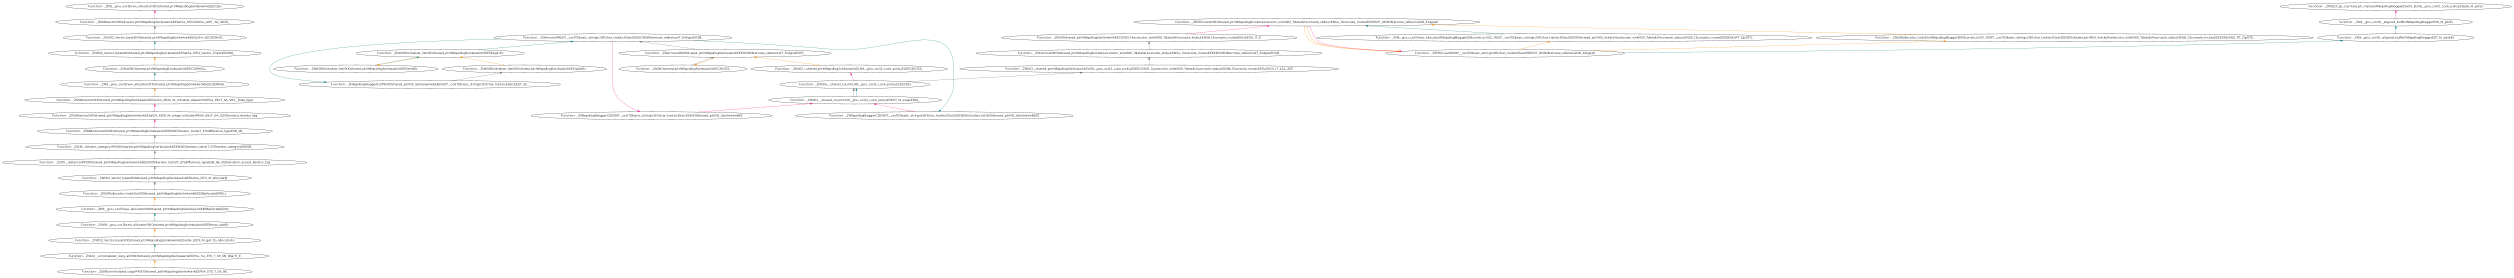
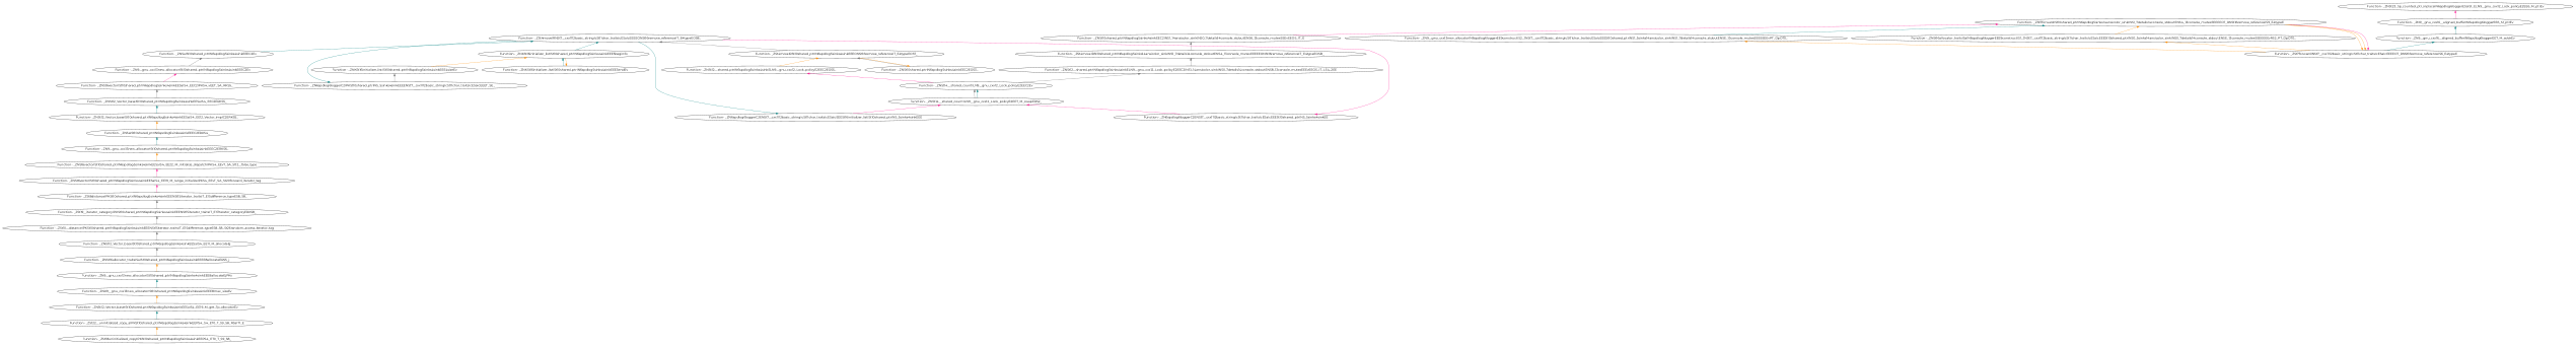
  digraph {
    fontname=Montserrat
    node [fontname=Montserrat]
    edge [dir=back color=darkorange fontname=Montserrat]
    "Function- _ZSt22__uninitialized_copy_aIPKSt10shared_ptrIN6spdlog5sinks4sinkEEPS4_S4_ET0_T_S9_S8_RSaIT1_E"
    "Function- _ZSt18uninitialized_copyIPKSt10shared_ptrIN6spdlog5sinks4sinkEEPS4_ET0_T_S9_S8_"
    "Function- _ZNSt12_Vector_baseISt10shared_ptrIN6spdlog5sinks4sinkEESaIS4_EE19_M_get_Tp_allocatorEv"
    "Function- _ZNK9__gnu_cxx13new_allocatorISt10shared_ptrIN6spdlog5sinks4sinkEEE8max_sizeEv"
    "Function- _ZN9__gnu_cxx13new_allocatorISt10shared_ptrIN6spdlog5sinks4sinkEEE8allocateEjPKv"
    "Function- _ZNSt16allocator_traitsISaISt10shared_ptrIN6spdlog5sinks4sinkEEEE8allocateERS5_j"
    "Function- _ZNSt12_Vector_baseISt10shared_ptrIN6spdlog5sinks4sinkEESaIS4_EE11_M_allocateEj"
    "Function- _ZSt10__distanceIPKSt10shared_ptrIN6spdlog5sinks4sinkEEENSt15iterator_traitsIT_E15difference_typeES8_S8_St26random_access_iterator_tag"
    "Function- _ZSt19__iterator_categoryIPKSt10shared_ptrIN6spdlog5sinks4sinkEEENSt15iterator_traitsIT_E17iterator_categoryERKS8_"
    "Function- _ZSt8distanceIPKSt10shared_ptrIN6spdlog5sinks4sinkEEENSt15iterator_traitsIT_E15difference_typeES8_S8_"
    "Function- _ZNSt6vectorISt10shared_ptrIN6spdlog5sinks4sinkEESaIS4_EE19_M_range_initializeIPKS4_EEvT_SA_St20forward_iterator_tag"
    "Function- _ZNSt6vectorISt10shared_ptrIN6spdlog5sinks4sinkEESaIS4_EE22_M_initialize_dispatchIPKS4_EEvT_SA_St12__false_type"
    "Function- _ZN9__gnu_cxx13new_allocatorISt10shared_ptrIN6spdlog5sinks4sinkEEEC2ERKS6_"
    "Function- _ZNSaISt10shared_ptrIN6spdlog5sinks4sinkEEEC2ERKS4_"
    "Function- _ZNSt12_Vector_baseISt10shared_ptrIN6spdlog5sinks4sinkEESaIS4_EE12_Vector_implC2ERKS5_"
    "Function- _ZNSt12_Vector_baseISt10shared_ptrIN6spdlog5sinks4sinkEESaIS4_EEC2ERKS5_"
    "Function- _ZNSt6vectorISt10shared_ptrIN6spdlog5sinks4sinkEESaIS4_EEC2IPKS4_vEET_SA_RKS5_"
    "Function- _ZN9__gnu_cxx13new_allocatorISt10shared_ptrIN6spdlog5sinks4sinkEEEC2Ev"
+   "Function- _ZNSaISt10shared_ptrIN6spdlog5sinks4sinkEEEC2Ev"
    "Function- _ZSt4moveIRNSt7__cxx1112basic_stringIcSt11char_traitsIcESaIcEEEEONSt16remove_referenceIT_E4typeEOS8_"
    "Function- _ZNKSt16initializer_listISt10shared_ptrIN6spdlog5sinks4sinkEEE5beginEv"
    "Function- _ZSt4moveIRSt10shared_ptrIN6spdlog5sinks4sinkEEEONSt16remove_referenceIT_E4typeEOS7_"
    "Function- _ZN6spdlog6loggerC2IPKSt10shared_ptrINS_5sinks4sinkEEEENSt7__cxx1112basic_stringIcSt11char_traitsIcESaIcEEET_SE_"
    "Function- _ZNKSt16initializer_listISt10shared_ptrIN6spdlog5sinks4sinkEEE4sizeEv"
    "Function- _ZNKSt16initializer_listISt10shared_ptrIN6spdlog5sinks4sinkEEE3endEv"
    "Function- _ZN6spdlog6loggerC2ENSt7__cxx1112basic_stringIcSt11char_traitsIcESaIcEEESt16initializer_listISt10shared_ptrINS_5sinks4sinkEEE"
    "Function- _ZNSt14__shared_countILN9__gnu_cxx12_Lock_policyE2EE7_M_swapERS2_"
    "Function- _ZN6spdlog6loggerC2ENSt7__cxx1112basic_stringIcSt11char_traitsIcESaIcEEESt10shared_ptrINS_5sinks4sinkEE"
    "Function- _ZNSt14__shared_countILN9__gnu_cxx12_Lock_policyE2EEC2Ev"
    "Function- _ZNSt12__shared_ptrIN6spdlog5sinks4sinkELN9__gnu_cxx12_Lock_policyE2EEC2EOS5_"
    "Function- _ZNSt10shared_ptrIN6spdlog5sinks4sinkEEC2EOS3_"
    "Function- _ZNSt12__shared_ptrIN6spdlog5sinks4sinkELN9__gnu_cxx12_Lock_policyE2EEC2INS1_14ansicolor_sinkINS0_7details14console_stdoutENS8_13console_mutexEEEvEEOS_IT_LS4_2EE"
    "Function- _ZSt4moveIRSt10shared_ptrIN6spdlog5sinks14ansicolor_sinkINS1_7details14console_stdoutENS4_13console_mutexEEEEEONSt16remove_referenceIT_E4typeEOSB_"
    "Function- _ZNSt10shared_ptrIN6spdlog5sinks4sinkEEC2INS1_14ansicolor_sinkINS0_7details14console_stdoutENS6_13console_mutexEEEvEEOS_IT_E"
    "Function- _ZSt7forwardISt10shared_ptrIN6spdlog5sinks14ansicolor_sinkINS1_7details14console_stdoutENS4_13console_mutexEEEEEOT_RNSt16remove_referenceIS9_E4typeE"
    "Function- _ZN9__gnu_cxx13new_allocatorIN6spdlog6loggerEE9constructIS2_JNSt7__cxx1112basic_stringIcSt11char_traitsIcESaIcEEESt10shared_ptrINS1_5sinks14ansicolor_sinkINS1_7details14console_stdoutENSE_13console_mutexEEEEEEEvPT_DpOT0_"
    "Function- _ZNSt16allocator_traitsISaIN6spdlog6loggerEEE9constructIS1_JNSt7__cxx1112basic_stringIcSt11char_traitsIcESaIcEEESt10shared_ptrINS0_5sinks14ansicolor_sinkINS0_7details14console_stdoutENSE_13console_mutexEEEEEEEvRS2_PT_DpOT0_"
    "Function- _ZSt7forwardINSt7__cxx1112basic_stringIcSt11char_traitsIcESaIcEEEEOT_RNSt16remove_referenceIS6_E4typeE"
    "Function- _ZN9__gnu_cxx16__aligned_bufferIN6spdlog6loggerEE7_M_addrEv"
    "Function- _ZN9__gnu_cxx16__aligned_bufferIN6spdlog6loggerEE6_M_ptrEv"
    "Function- _ZNSt23_Sp_counted_ptr_inplaceIN6spdlog6loggerESaIS1_ELN9__gnu_cxx12_Lock_policyE2EE6_M_ptrEv"
    "Function- _ZSt22__uninitialized_copy_aIPKSt10shared_ptrIN6spdlog5sinks4sinkEEPS4_S4_ET0_T_S9_S8_RSaIT1_E" -> "Function- _ZSt18uninitialized_copyIPKSt10shared_ptrIN6spdlog5sinks4sinkEEPS4_ET0_T_S9_S8_"
    "Function- _ZNSt12_Vector_baseISt10shared_ptrIN6spdlog5sinks4sinkEESaIS4_EE19_M_get_Tp_allocatorEv" -> "Function- _ZSt22__uninitialized_copy_aIPKSt10shared_ptrIN6spdlog5sinks4sinkEEPS4_S4_ET0_T_S9_S8_RSaIT1_E" [color=teal]
    "Function- _ZNK9__gnu_cxx13new_allocatorISt10shared_ptrIN6spdlog5sinks4sinkEEE8max_sizeEv" -> "Function- _ZNSt12_Vector_baseISt10shared_ptrIN6spdlog5sinks4sinkEESaIS4_EE19_M_get_Tp_allocatorEv"
    "Function- _ZN9__gnu_cxx13new_allocatorISt10shared_ptrIN6spdlog5sinks4sinkEEE8allocateEjPKv" -> "Function- _ZNK9__gnu_cxx13new_allocatorISt10shared_ptrIN6spdlog5sinks4sinkEEE8max_sizeEv" [color=teal]
    "Function- _ZNSt16allocator_traitsISaISt10shared_ptrIN6spdlog5sinks4sinkEEEE8allocateERS5_j" -> "Function- _ZN9__gnu_cxx13new_allocatorISt10shared_ptrIN6spdlog5sinks4sinkEEE8allocateEjPKv"
    "Function- _ZNSt12_Vector_baseISt10shared_ptrIN6spdlog5sinks4sinkEESaIS4_EE11_M_allocateEj" -> "Function- _ZNSt16allocator_traitsISaISt10shared_ptrIN6spdlog5sinks4sinkEEEE8allocateERS5_j" [color=gray40]
    "Function- _ZSt10__distanceIPKSt10shared_ptrIN6spdlog5sinks4sinkEEENSt15iterator_traitsIT_E15difference_typeES8_S8_St26random_access_iterator_tag" -> "Function- _ZNSt12_Vector_baseISt10shared_ptrIN6spdlog5sinks4sinkEESaIS4_EE11_M_allocateEj" [color=gray40]
    "Function- _ZSt19__iterator_categoryIPKSt10shared_ptrIN6spdlog5sinks4sinkEEENSt15iterator_traitsIT_E17iterator_categoryERKS8_" -> "Function- _ZSt10__distanceIPKSt10shared_ptrIN6spdlog5sinks4sinkEEENSt15iterator_traitsIT_E15difference_typeES8_S8_St26random_access_iterator_tag" [color=gray40]
    "Function- _ZSt8distanceIPKSt10shared_ptrIN6spdlog5sinks4sinkEEENSt15iterator_traitsIT_E15difference_typeES8_S8_" -> "Function- _ZSt19__iterator_categoryIPKSt10shared_ptrIN6spdlog5sinks4sinkEEENSt15iterator_traitsIT_E17iterator_categoryERKS8_" [color=gray40]
    "Function- _ZNSt6vectorISt10shared_ptrIN6spdlog5sinks4sinkEESaIS4_EE19_M_range_initializeIPKS4_EEvT_SA_St20forward_iterator_tag" -> "Function- _ZSt8distanceIPKSt10shared_ptrIN6spdlog5sinks4sinkEEENSt15iterator_traitsIT_E15difference_typeES8_S8_" [color=deeppink]
    "Function- _ZNSt6vectorISt10shared_ptrIN6spdlog5sinks4sinkEESaIS4_EE22_M_initialize_dispatchIPKS4_EEvT_SA_St12__false_type" -> "Function- _ZNSt6vectorISt10shared_ptrIN6spdlog5sinks4sinkEESaIS4_EE19_M_range_initializeIPKS4_EEvT_SA_St20forward_iterator_tag" [color=deeppink]
    "Function- _ZN9__gnu_cxx13new_allocatorISt10shared_ptrIN6spdlog5sinks4sinkEEEC2ERKS6_" -> "Function- _ZNSt6vectorISt10shared_ptrIN6spdlog5sinks4sinkEESaIS4_EE22_M_initialize_dispatchIPKS4_EEvT_SA_St12__false_type"
    "Function- _ZNSaISt10shared_ptrIN6spdlog5sinks4sinkEEEC2ERKS4_" -> "Function- _ZN9__gnu_cxx13new_allocatorISt10shared_ptrIN6spdlog5sinks4sinkEEEC2ERKS6_" [color=teal]
    "Function- _ZNSt12_Vector_baseISt10shared_ptrIN6spdlog5sinks4sinkEESaIS4_EE12_Vector_implC2ERKS5_" -> "Function- _ZNSaISt10shared_ptrIN6spdlog5sinks4sinkEEEC2ERKS4_"
    "Function- _ZNSt12_Vector_baseISt10shared_ptrIN6spdlog5sinks4sinkEESaIS4_EEC2ERKS5_" -> "Function- _ZNSt12_Vector_baseISt10shared_ptrIN6spdlog5sinks4sinkEESaIS4_EE12_Vector_implC2ERKS5_" [color=teal]
    "Function- _ZNSt6vectorISt10shared_ptrIN6spdlog5sinks4sinkEESaIS4_EEC2IPKS4_vEET_SA_RKS5_" -> "Function- _ZNSt12_Vector_baseISt10shared_ptrIN6spdlog5sinks4sinkEESaIS4_EEC2ERKS5_" [color=gray40]
    "Function- _ZN9__gnu_cxx13new_allocatorISt10shared_ptrIN6spdlog5sinks4sinkEEEC2Ev" -> "Function- _ZNSt6vectorISt10shared_ptrIN6spdlog5sinks4sinkEESaIS4_EEC2IPKS4_vEET_SA_RKS5_" [color=deeppink]
+   "Function- _ZNSaISt10shared_ptrIN6spdlog5sinks4sinkEEEC2Ev" -> "Function- _ZN9__gnu_cxx13new_allocatorISt10shared_ptrIN6spdlog5sinks4sinkEEEC2Ev" [color=gray40]
+   "Function- _ZSt4moveIRNSt7__cxx1112basic_stringIcSt11char_traitsIcESaIcEEEEONSt16remove_referenceIT_E4typeEOS8_" -> "Function- _ZNSaISt10shared_ptrIN6spdlog5sinks4sinkEEEC2Ev" [color=teal]
    "Function- _ZSt4moveIRNSt7__cxx1112basic_stringIcSt11char_traitsIcESaIcEEEEONSt16remove_referenceIT_E4typeEOS8_" -> "Function- _ZNKSt16initializer_listISt10shared_ptrIN6spdlog5sinks4sinkEEE5beginEv" [color=teal]
    "Function- _ZSt4moveIRNSt7__cxx1112basic_stringIcSt11char_traitsIcESaIcEEEEONSt16remove_referenceIT_E4typeEOS8_" -> "Function- _ZSt4moveIRSt10shared_ptrIN6spdlog5sinks4sinkEEEONSt16remove_referenceIT_E4typeEOS7_" [color=gray40]
    "Function- _ZNKSt16initializer_listISt10shared_ptrIN6spdlog5sinks4sinkEEE5beginEv" -> "Function- _ZNKSt16initializer_listISt10shared_ptrIN6spdlog5sinks4sinkEEE4sizeEv"
    "Function- _ZNKSt16initializer_listISt10shared_ptrIN6spdlog5sinks4sinkEEE5beginEv" -> "Function- _ZNKSt16initializer_listISt10shared_ptrIN6spdlog5sinks4sinkEEE3endEv" [color=teal]
    "Function- _ZSt4moveIRSt10shared_ptrIN6spdlog5sinks4sinkEEEONSt16remove_referenceIT_E4typeEOS7_" -> "Function- _ZNSt12__shared_ptrIN6spdlog5sinks4sinkELN9__gnu_cxx12_Lock_policyE2EEC2EOS5_"
    "Function- _ZSt4moveIRSt10shared_ptrIN6spdlog5sinks4sinkEEEONSt16remove_referenceIT_E4typeEOS7_" -> "Function- _ZNSt10shared_ptrIN6spdlog5sinks4sinkEEC2EOS3_" [color=gray40]
    "Function- _ZN6spdlog6loggerC2IPKSt10shared_ptrINS_5sinks4sinkEEEENSt7__cxx1112basic_stringIcSt11char_traitsIcESaIcEEET_SE_" -> "Function- _ZSt4moveIRNSt7__cxx1112basic_stringIcSt11char_traitsIcESaIcEEEEONSt16remove_referenceIT_E4typeEOS8_" [color=teal]
    "Function- _ZNKSt16initializer_listISt10shared_ptrIN6spdlog5sinks4sinkEEE4sizeEv" -> "Function- _ZN6spdlog6loggerC2IPKSt10shared_ptrINS_5sinks4sinkEEEENSt7__cxx1112basic_stringIcSt11char_traitsIcESaIcEEET_SE_" [color=gray40]
    "Function- _ZNKSt16initializer_listISt10shared_ptrIN6spdlog5sinks4sinkEEE3endEv" -> "Function- _ZNKSt16initializer_listISt10shared_ptrIN6spdlog5sinks4sinkEEE5beginEv"
    "Function- _ZN6spdlog6loggerC2ENSt7__cxx1112basic_stringIcSt11char_traitsIcESaIcEEESt16initializer_listISt10shared_ptrINS_5sinks4sinkEEE" -> "Function- _ZSt4moveIRNSt7__cxx1112basic_stringIcSt11char_traitsIcESaIcEEEEONSt16remove_referenceIT_E4typeEOS8_" [color=teal]
    "Function- _ZNSt14__shared_countILN9__gnu_cxx12_Lock_policyE2EE7_M_swapERS2_" -> "Function- _ZN6spdlog6loggerC2ENSt7__cxx1112basic_stringIcSt11char_traitsIcESaIcEEESt16initializer_listISt10shared_ptrINS_5sinks4sinkEEE" [color=deeppink]
    "Function- _ZNSt14__shared_countILN9__gnu_cxx12_Lock_policyE2EE7_M_swapERS2_" -> "Function- _ZN6spdlog6loggerC2ENSt7__cxx1112basic_stringIcSt11char_traitsIcESaIcEEESt10shared_ptrINS_5sinks4sinkEE" [color=deeppink]
    "Function- _ZN6spdlog6loggerC2ENSt7__cxx1112basic_stringIcSt11char_traitsIcESaIcEEESt10shared_ptrINS_5sinks4sinkEE" -> "Function- _ZSt4moveIRNSt7__cxx1112basic_stringIcSt11char_traitsIcESaIcEEEEONSt16remove_referenceIT_E4typeEOS8_" [color=deeppink]
    "Function- _ZNSt14__shared_countILN9__gnu_cxx12_Lock_policyE2EEC2Ev" -> "Function- _ZNSt14__shared_countILN9__gnu_cxx12_Lock_policyE2EE7_M_swapERS2_" [color=gray40]
    "Function- _ZNSt14__shared_countILN9__gnu_cxx12_Lock_policyE2EEC2Ev" -> "Function- _ZNSt14__shared_countILN9__gnu_cxx12_Lock_policyE2EE7_M_swapERS2_" [color=teal]
    "Function- _ZNSt12__shared_ptrIN6spdlog5sinks4sinkELN9__gnu_cxx12_Lock_policyE2EEC2EOS5_" -> "Function- _ZNSt14__shared_countILN9__gnu_cxx12_Lock_policyE2EEC2Ev" [color=deeppink]
    "Function- _ZNSt10shared_ptrIN6spdlog5sinks4sinkEEC2EOS3_" -> "Function- _ZSt4moveIRSt10shared_ptrIN6spdlog5sinks4sinkEEEONSt16remove_referenceIT_E4typeEOS7_"
    "Function- _ZNSt12__shared_ptrIN6spdlog5sinks4sinkELN9__gnu_cxx12_Lock_policyE2EEC2INS1_14ansicolor_sinkINS0_7details14console_stdoutENS8_13console_mutexEEEvEEOS_IT_LS4_2EE" -> "Function- _ZNSt14__shared_countILN9__gnu_cxx12_Lock_policyE2EEC2Ev" [color=gray40]
    "Function- _ZSt4moveIRSt10shared_ptrIN6spdlog5sinks14ansicolor_sinkINS1_7details14console_stdoutENS4_13console_mutexEEEEEONSt16remove_referenceIT_E4typeEOSB_" -> "Function- _ZNSt12__shared_ptrIN6spdlog5sinks4sinkELN9__gnu_cxx12_Lock_policyE2EEC2INS1_14ansicolor_sinkINS0_7details14console_stdoutENS8_13console_mutexEEEvEEOS_IT_LS4_2EE" [color=gray40]
    "Function- _ZNSt10shared_ptrIN6spdlog5sinks4sinkEEC2INS1_14ansicolor_sinkINS0_7details14console_stdoutENS6_13console_mutexEEEvEEOS_IT_E" -> "Function- _ZSt4moveIRSt10shared_ptrIN6spdlog5sinks14ansicolor_sinkINS1_7details14console_stdoutENS4_13console_mutexEEEEEONSt16remove_referenceIT_E4typeEOSB_" [color=gray40]
    "Function- _ZSt7forwardISt10shared_ptrIN6spdlog5sinks14ansicolor_sinkINS1_7details14console_stdoutENS4_13console_mutexEEEEEOT_RNSt16remove_referenceIS9_E4typeE" -> "Function- _ZNSt10shared_ptrIN6spdlog5sinks4sinkEEC2INS1_14ansicolor_sinkINS0_7details14console_stdoutENS6_13console_mutexEEEvEEOS_IT_E" [color=deeppink]
    "Function- _ZSt7forwardISt10shared_ptrIN6spdlog5sinks14ansicolor_sinkINS1_7details14console_stdoutENS4_13console_mutexEEEEEOT_RNSt16remove_referenceIS9_E4typeE" -> "Function- _ZN9__gnu_cxx13new_allocatorIN6spdlog6loggerEE9constructIS2_JNSt7__cxx1112basic_stringIcSt11char_traitsIcESaIcEEESt10shared_ptrINS1_5sinks14ansicolor_sinkINS1_7details14console_stdoutENSE_13console_mutexEEEEEEEvPT_DpOT0_" [color=teal]
    "Function- _ZSt7forwardISt10shared_ptrIN6spdlog5sinks14ansicolor_sinkINS1_7details14console_stdoutENS4_13console_mutexEEEEEOT_RNSt16remove_referenceIS9_E4typeE" -> "Function- _ZNSt16allocator_traitsISaIN6spdlog6loggerEEE9constructIS1_JNSt7__cxx1112basic_stringIcSt11char_traitsIcESaIcEEESt10shared_ptrINS0_5sinks14ansicolor_sinkINS0_7details14console_stdoutENSE_13console_mutexEEEEEEEvRS2_PT_DpOT0_"
    "Function- _ZN9__gnu_cxx13new_allocatorIN6spdlog6loggerEE9constructIS2_JNSt7__cxx1112basic_stringIcSt11char_traitsIcESaIcEEESt10shared_ptrINS1_5sinks14ansicolor_sinkINS1_7details14console_stdoutENSE_13console_mutexEEEEEEEvPT_DpOT0_" -> "Function- _ZSt7forwardINSt7__cxx1112basic_stringIcSt11char_traitsIcESaIcEEEEOT_RNSt16remove_referenceIS6_E4typeE"
    "Function- _ZNSt16allocator_traitsISaIN6spdlog6loggerEEE9constructIS1_JNSt7__cxx1112basic_stringIcSt11char_traitsIcESaIcEEESt10shared_ptrINS0_5sinks14ansicolor_sinkINS0_7details14console_stdoutENSE_13console_mutexEEEEEEEvRS2_PT_DpOT0_" -> "Function- _ZSt7forwardINSt7__cxx1112basic_stringIcSt11char_traitsIcESaIcEEEEOT_RNSt16remove_referenceIS6_E4typeE"
    "Function- _ZSt7forwardINSt7__cxx1112basic_stringIcSt11char_traitsIcESaIcEEEEOT_RNSt16remove_referenceIS6_E4typeE" -> "Function- _ZSt7forwardISt10shared_ptrIN6spdlog5sinks14ansicolor_sinkINS1_7details14console_stdoutENS4_13console_mutexEEEEEOT_RNSt16remove_referenceIS9_E4typeE"
    "Function- _ZSt7forwardINSt7__cxx1112basic_stringIcSt11char_traitsIcESaIcEEEEOT_RNSt16remove_referenceIS6_E4typeE" -> "Function- _ZSt7forwardISt10shared_ptrIN6spdlog5sinks14ansicolor_sinkINS1_7details14console_stdoutENS4_13console_mutexEEEEEOT_RNSt16remove_referenceIS9_E4typeE"
    "Function- _ZSt7forwardINSt7__cxx1112basic_stringIcSt11char_traitsIcESaIcEEEEOT_RNSt16remove_referenceIS6_E4typeE" -> "Function- _ZSt7forwardISt10shared_ptrIN6spdlog5sinks14ansicolor_sinkINS1_7details14console_stdoutENS4_13console_mutexEEEEEOT_RNSt16remove_referenceIS9_E4typeE" [color=deeppink]
    "Function- _ZN9__gnu_cxx16__aligned_bufferIN6spdlog6loggerEE7_M_addrEv" -> "Function- _ZSt7forwardINSt7__cxx1112basic_stringIcSt11char_traitsIcESaIcEEEEOT_RNSt16remove_referenceIS6_E4typeE" [color=teal]
    "Function- _ZN9__gnu_cxx16__aligned_bufferIN6spdlog6loggerEE6_M_ptrEv" -> "Function- _ZN9__gnu_cxx16__aligned_bufferIN6spdlog6loggerEE7_M_addrEv" [color=teal]
    "Function- _ZNSt23_Sp_counted_ptr_inplaceIN6spdlog6loggerESaIS1_ELN9__gnu_cxx12_Lock_policyE2EE6_M_ptrEv" -> "Function- _ZN9__gnu_cxx16__aligned_bufferIN6spdlog6loggerEE6_M_ptrEv" [color=deeppink]
  }
